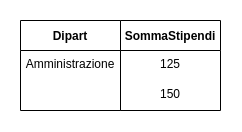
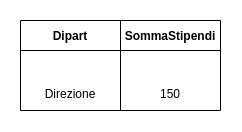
  <mxCell id="0" />
  <mxCell id="1" parent="0" />
  <mxCell id="2" value="Dipart" style="swimlane;startSize=30;fontStyle=1" parent="1" vertex="1"><mxGeometry x="20" y="20" width="100" height="90" as="geometry" /></mxCell>
- <mxCell id="3" value="Amministrazione" style="text;strokeColor=none;fillColor=none;spacingLeft=4;spacingRight=4;overflow=hidden;rotatable=0;points=[[0,0.5],[1,0.5]];portConstraint=eastwest;fontSize=12;align=center;" parent="2" vertex="1"><mxGeometry y="30" width="100" height="30" as="geometry" /></mxCell>
- <mxCell id="4" value="125" style="text;strokeColor=none;fillColor=none;spacingLeft=4;spacingRight=4;overflow=hidden;rotatable=0;points=[[0,0.5],[1,0.5]];portConstraint=eastwest;fontSize=12;align=center;" parent="2" vertex="1"><mxGeometry x="100" y="30" width="100" height="30" as="geometry" /></mxCell>
  <mxCell id="5" value="SommaStipendi" style="swimlane;startSize=30;fontStyle=1" parent="1" vertex="1"><mxGeometry x="120" y="20" width="100" height="90" as="geometry" /></mxCell>
  <mxCell id="6" value="150" style="text;strokeColor=none;fillColor=none;spacingLeft=4;spacingRight=4;overflow=hidden;rotatable=0;points=[[0,0.5],[1,0.5]];portConstraint=eastwest;fontSize=12;align=center;" parent="5" vertex="1"><mxGeometry y="60" width="100" height="30" as="geometry" /></mxCell>
+ <mxCell id="7" value="Direzione" style="text;strokeColor=none;fillColor=none;spacingLeft=4;spacingRight=4;overflow=hidden;rotatable=0;points=[[0,0.5],[1,0.5]];portConstraint=eastwest;fontSize=12;align=center;" parent="5" vertex="1"><mxGeometry x="-100" y="60" width="100" height="30" as="geometry" /></mxCell>
